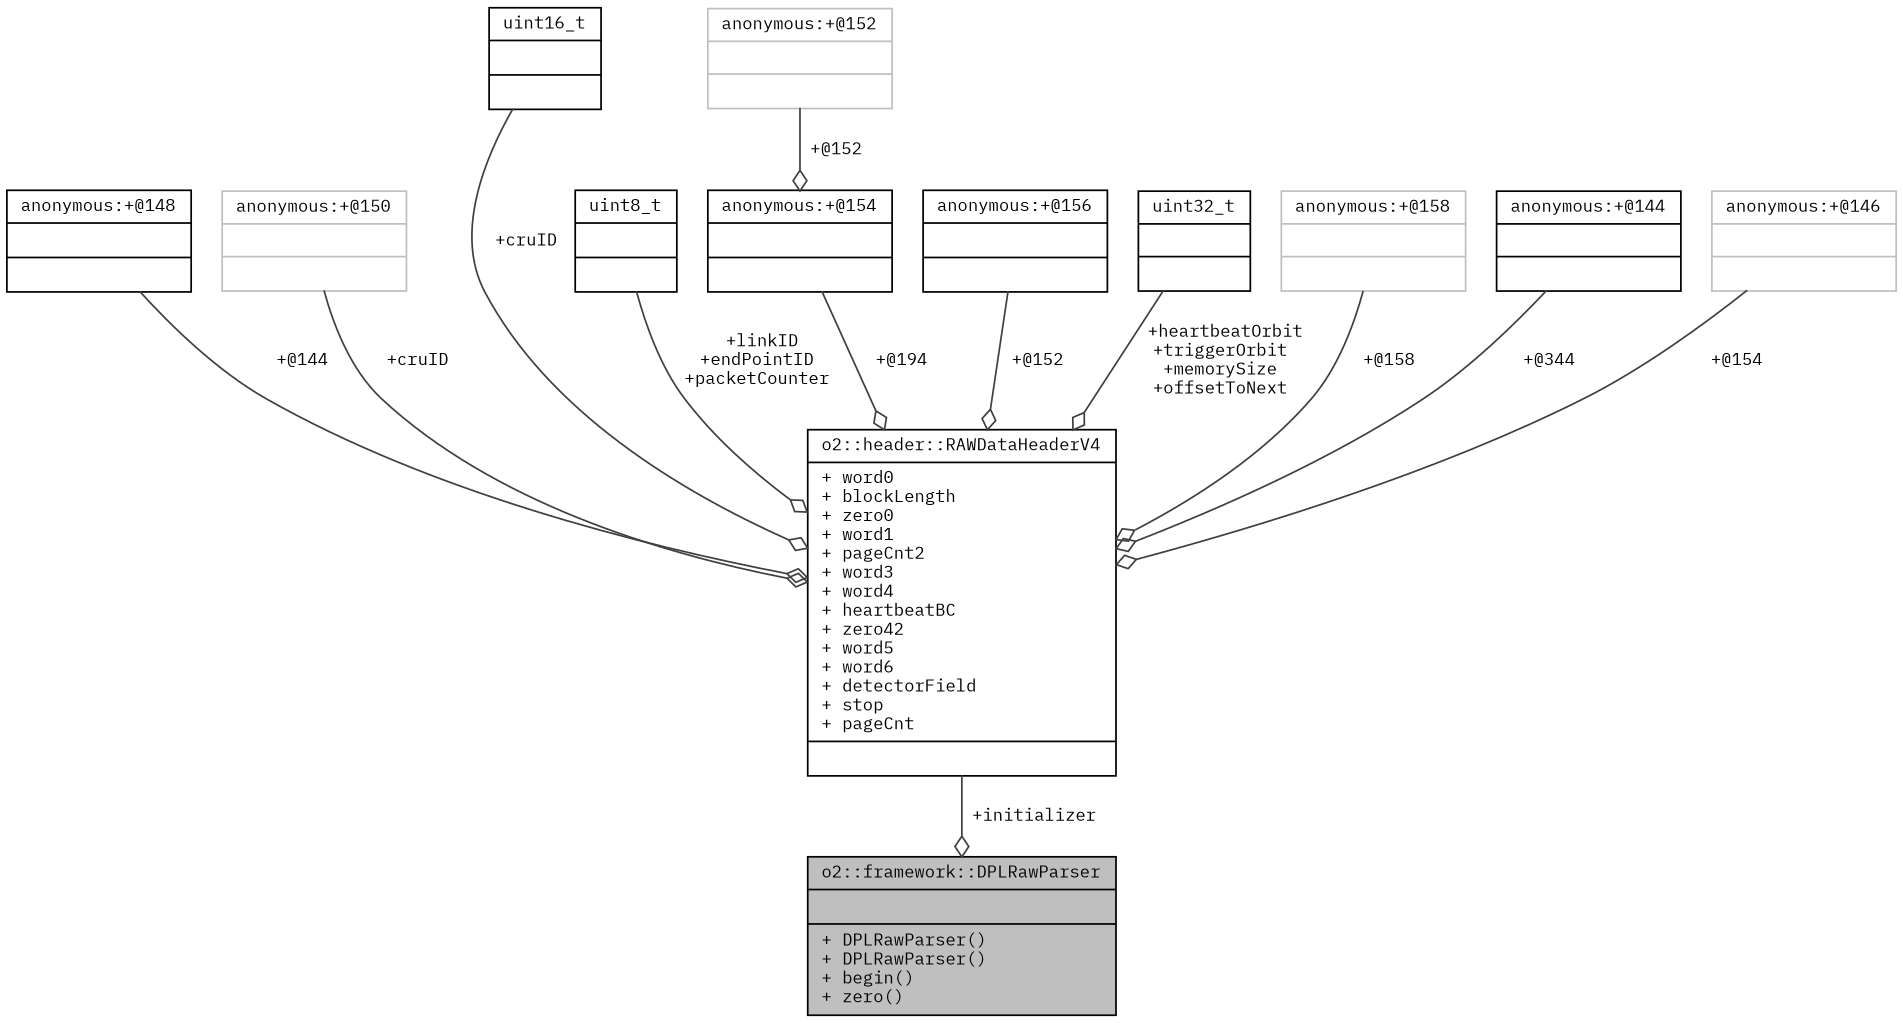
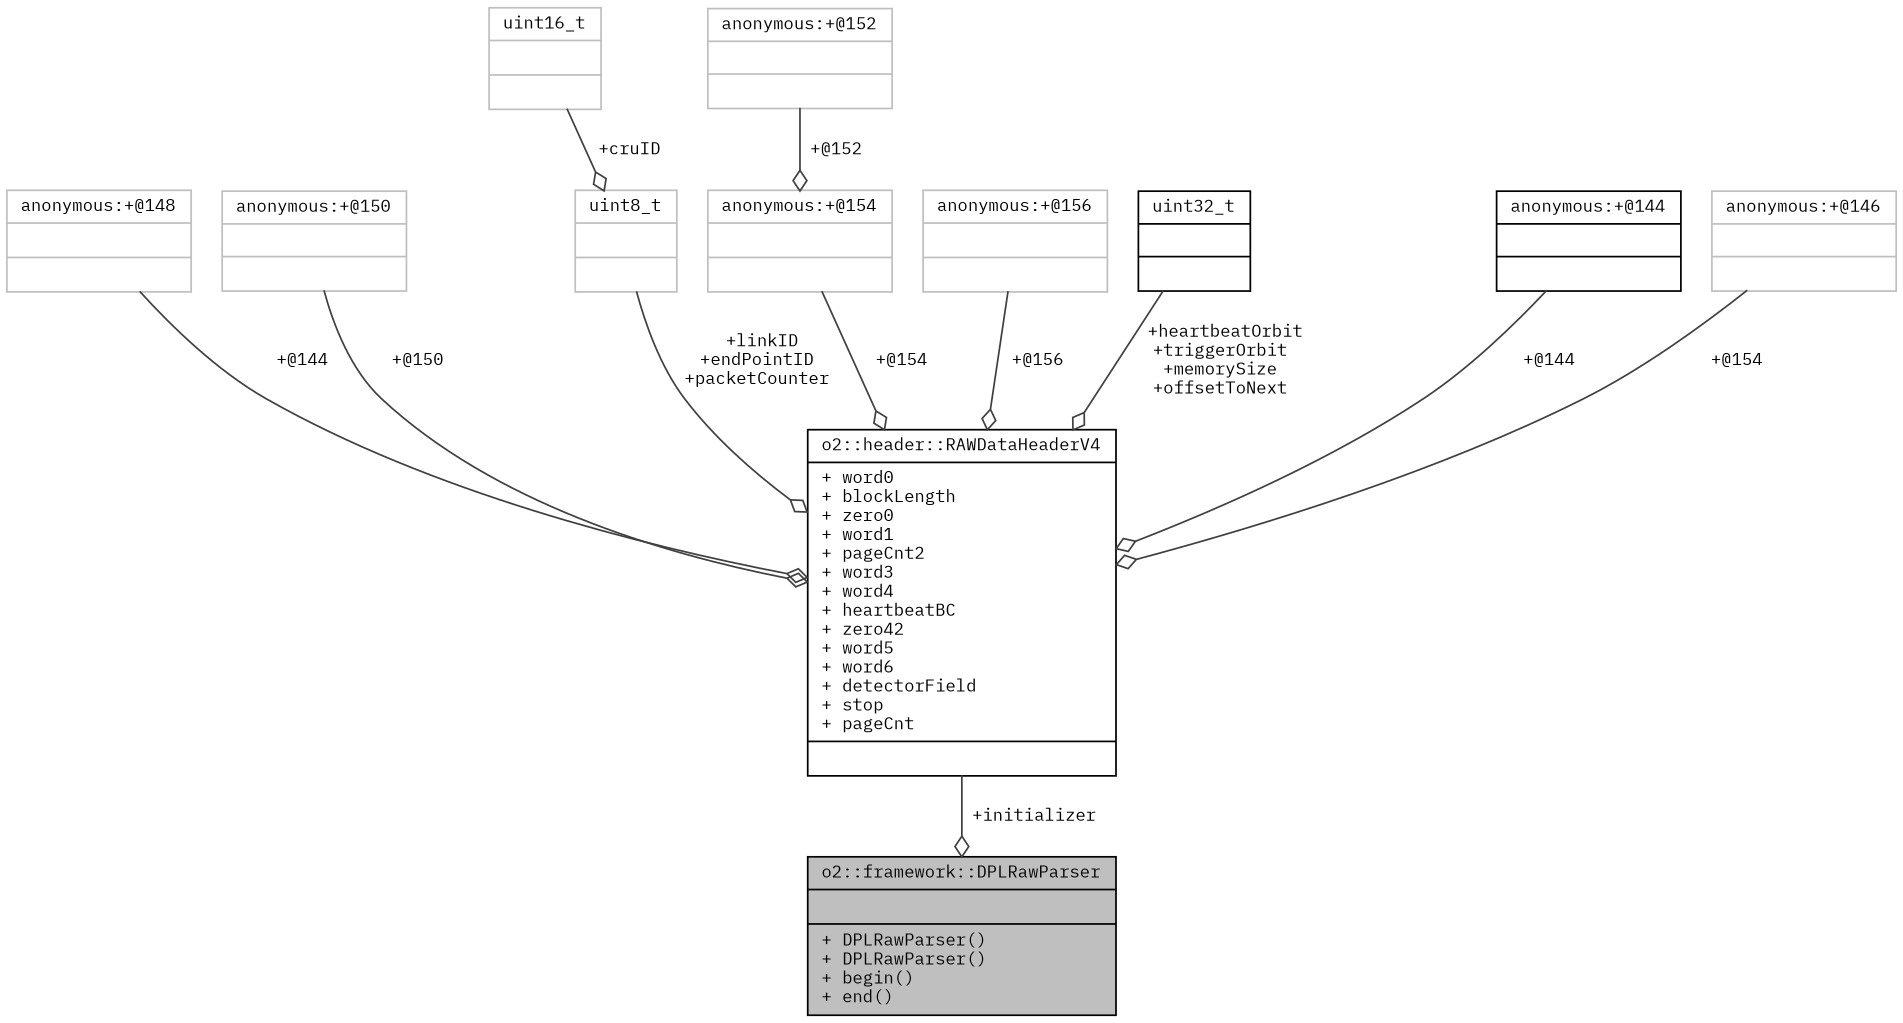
  digraph {
    fontname="IBM Plex Mono"
    node [color=grey75 fontname="IBM Plex Mono" fontsize=10 shape=record]
    edge [arrowhead=odiamond color=grey25 fontname="IBM Plex Mono" fontsize=10 labelfontname=Helvetica labelfontsize=10 style=solid]
-   n1 [color=black fillcolor=grey75 fontcolor=black height=0.2 label="{o2::framework::DPLRawParser\n||+ DPLRawParser()\l+ DPLRawParser()\l+ begin()\l+ zero()\l}" style=filled width=0.4]
+   n1 [color=black fillcolor=grey75 fontcolor=black height=0.2 label="{o2::framework::DPLRawParser\n||+ DPLRawParser()\l+ DPLRawParser()\l+ begin()\l+ end()\l}" style=filled width=0.4]
    n2 [color=black height=0.2 label="{o2::header::RAWDataHeaderV4\n|+ word0\l+ blockLength\l+ zero0\l+ word1\l+ pageCnt2\l+ word3\l+ word4\l+ heartbeatBC\l+ zero42\l+ word5\l+ word6\l+ detectorField\l+ stop\l+ pageCnt\l|}" width=0.4]
-   n3 [color=black height=0.2 label="{anonymous:+@148\n||}" width=0.4]
+   n3 [height=0.2 label="{anonymous:+@148\n||}" width=0.4]
    n4 [height=0.2 label="{anonymous:+@150\n||}" width=0.4]
-   n5 [color=black height=0.2 label="{uint16_t\n||}" width=0.4]
+   n5 [height=0.2 label="{uint16_t\n||}" width=0.4]
    n6 [height=0.2 label="{anonymous:+@152\n||}" width=0.4]
-   n7 [color=black height=0.2 label="{anonymous:+@154\n||}" width=0.4]
-   n8 [color=black height=0.2 label="{uint8_t\n||}" width=0.4]
-   n9 [color=black height=0.2 label="{anonymous:+@156\n||}" width=0.4]
+   n7 [height=0.2 label="{anonymous:+@154\n||}" width=0.4]
+   n8 [height=0.2 label="{uint8_t\n||}" width=0.4]
+   n9 [height=0.2 label="{anonymous:+@156\n||}" width=0.4]
    n10 [color=black height=0.2 label="{uint32_t\n||}" width=0.4]
-   n11 [height=0.2 label="{anonymous:+@158\n||}" width=0.4]
    n12 [color=black height=0.2 label="{anonymous:+@144\n||}" width=0.4]
    n13 [height=0.2 label="{anonymous:+@146\n||}" width=0.4]
    n2 -> n1 [label=" +initializer"]
    n3 -> n2 [label=" +@144"]
-   n4 -> n2 [label=" +cruID"]
-   n5 -> n2 [label=" +cruID"]
+   n4 -> n2 [label=" +@150"]
+   n5 -> n8 [label=" +cruID"]
    n6 -> n7 [label=" +@152"]
-   n7 -> n2 [label=" +@194"]
+   n7 -> n2 [label=" +@154"]
    n8 -> n2 [label=" +linkID\n+endPointID\n+packetCounter"]
-   n9 -> n2 [label=" +@152"]
+   n9 -> n2 [label=" +@156"]
    n10 -> n2 [label=" +heartbeatOrbit\n+triggerOrbit\n+memorySize\n+offsetToNext"]
-   n11 -> n2 [label=" +@158"]
-   n12 -> n2 [label=" +@344"]
+   n12 -> n2 [label=" +@144"]
    n13 -> n2 [label=" +@154"]
  }
